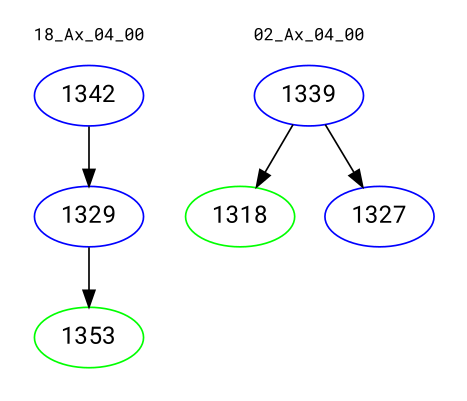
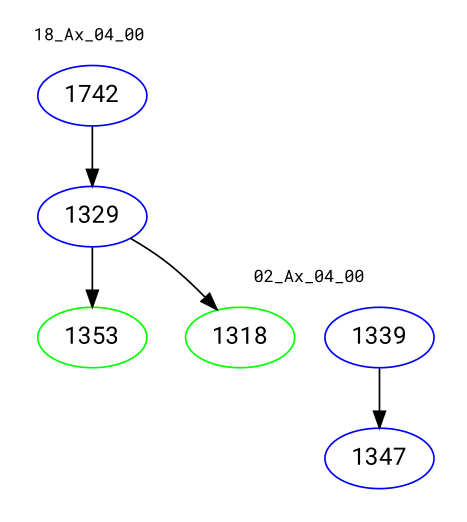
  digraph {
    fontname="Roboto Mono"
    node [color=blue fontname="Roboto Mono"]
    edge [color=black fontname="Roboto Mono"]
-   n1 [label=1342]
+   n1 [label=1742]
    n2 [label=1329]
    n3 [color=green label=1353]
    n4 [label=1339]
    n5 [color=green label=1318]
-   n6 [label=1327]
+   n6 [label=1347]
    subgraph cluster_1 {
      color=white
      fontsize=10
      label="18_Ax_04_00"
      n1
      n2
      n3
    }
    subgraph cluster_2 {
      color=white
      fontsize=10
      label="02_Ax_04_00"
      n4
      n5
      n6
    }
    n1 -> n2
    n2 -> n3
-   n4 -> n5
+   n2 -> n5
    n4 -> n6
  }
